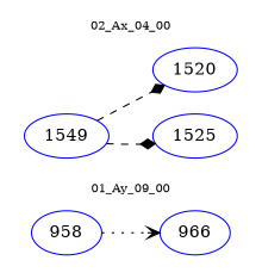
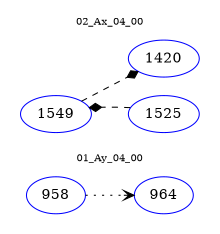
  digraph {
    rankdir=LR
    node [color=blue]
    edge [arrowhead=diamond color=black style=dashed]
    n1 [label=958]
-   n2 [label=966]
+   n2 [label=964]
    n3 [label=1549]
    n4 [label=1525]
-   n5 [label=1520]
+   n5 [label=1420]
    subgraph cluster_1 {
      color=white
      fontsize=10
-     label="01_Ay_09_00"
+     label="01_Ay_04_00"
      n1
      n2
    }
    subgraph cluster_2 {
      color=white
      fontsize=10
      label="02_Ax_04_00"
      n3
      n4
      n5
    }
    n1 -> n2 [arrowhead=vee style=dotted]
-   n3 -> n4
+   n4 -> n3
    n3 -> n5
  }
